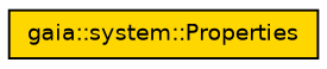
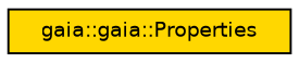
  digraph {
    rankdir=LR
-   n1 [color=black fillcolor=gold fontname=Helvetica fontsize=10 height=0.2 label="gaia::system::Properties" shape=record style=filled width=0.4]
+   n1 [color=black fillcolor=gold fontname=Helvetica fontsize=10 height=0.2 label="gaia::gaia::Properties" shape=record style=filled width=0.4]
  }
